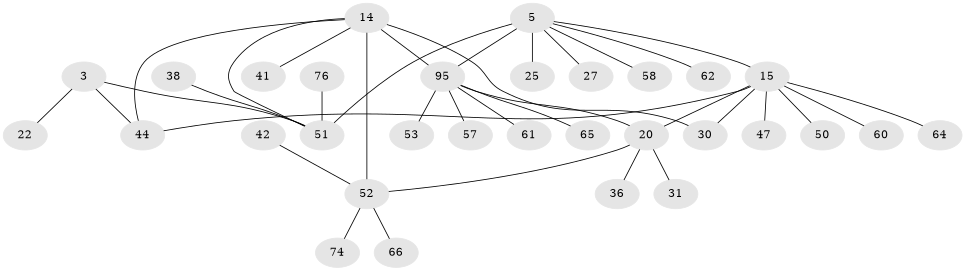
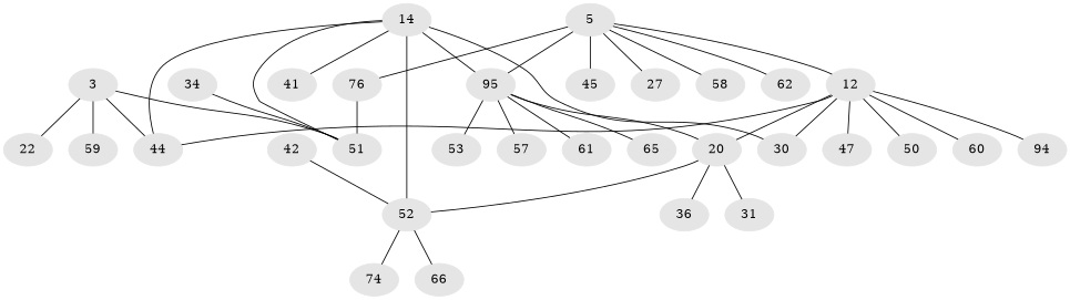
  graph {
    node [color=gray90 style=filled]
    3
    22
    44 [super="+9"]
    51 [super="+49+6+19"]
+   59
    52 [super="+28+2"]
    n7 [label=74]
    66
    5 [super="+4"]
-   12 [super="+11+8" label=15]
+   12 [super="+11+8"]
    n11 [label=95 super="+13"]
-   25
+   25 [label=45]
    27
    58
    62 [super="+23"]
    20 [super="+10"]
    30 [super="+17+26"]
    n18 [label=47 super="+39"]
    50 [super="+37"]
    60 [super="+56"]
-   64 [super="+24+33+48"]
+   64 [super="+24+33+48" label=94]
    53
    57
    61 [super="+55"]
    65
    n26 [label=31]
    36 [super="+31"]
    14
    41
-   34 [label=38]
+   34
    42
    n32 [label=76]
    3 -- 22
    3 -- 44 [weight=2]
    3 -- 51
+   3 -- 59
    52 -- n7
    52 -- 66
-   5 -- 51 [weight=2]
+   5 -- n32 [weight=2]
    5 -- 12 [weight=2]
    5 -- n11
    5 -- 25
    5 -- 27
    5 -- 58
    5 -- 62
    12 -- 44 [weight=2]
    12 -- 20 [weight=2]
    12 -- 30
    12 -- n18
    12 -- 50
    12 -- 60
    12 -- 64
    n11 -- 20 [weight=2]
    n11 -- 53
    n11 -- 57
    n11 -- 61
    n11 -- 65
    20 -- 52
    20 -- n26
    20 -- 36
    14 -- 44
    14 -- 51
    14 -- 52 [weight=2]
    14 -- n11 [weight=2]
    14 -- 30
    14 -- 41
    34 -- 51
    42 -- 52
    n32 -- 51
  }
